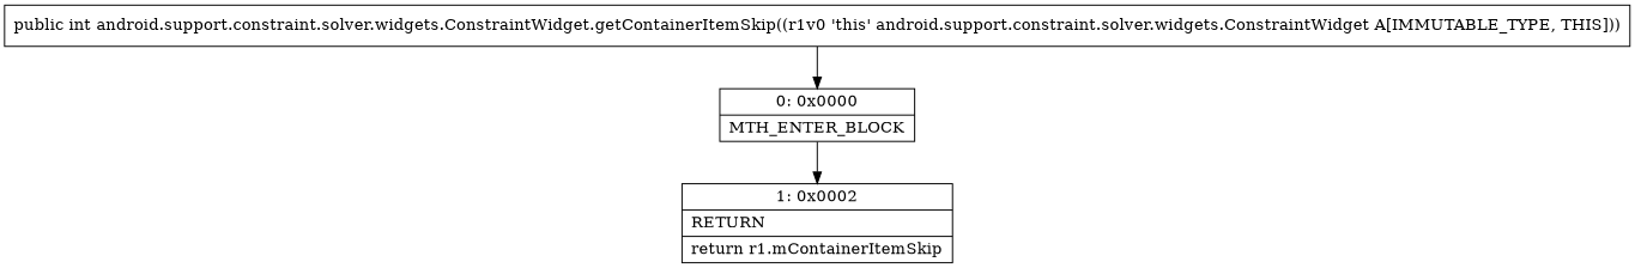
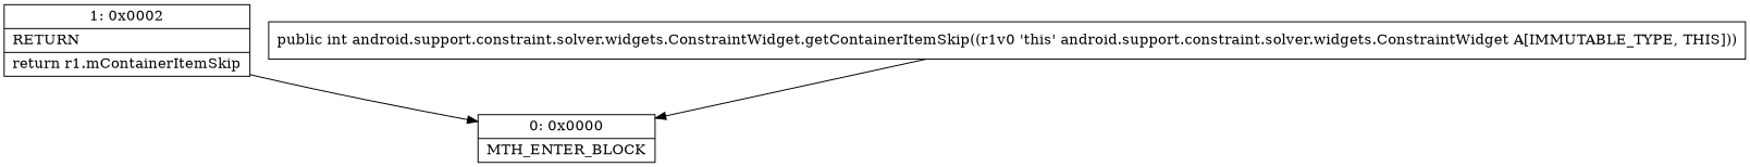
  digraph {
    node [shape=record]
    n1 [label="{0\:\ 0x0000|MTH_ENTER_BLOCK\l}"]
    n2 [label="{1\:\ 0x0002|RETURN\l|return r1.mContainerItemSkip\l}"]
    n3 [label="{public int android.support.constraint.solver.widgets.ConstraintWidget.getContainerItemSkip((r1v0 'this' android.support.constraint.solver.widgets.ConstraintWidget A[IMMUTABLE_TYPE, THIS])) }"]
-   n1 -> n2
+   n2 -> n1
    n3 -> n1
  }
